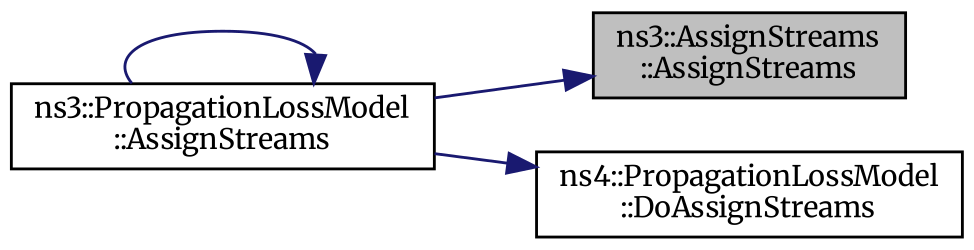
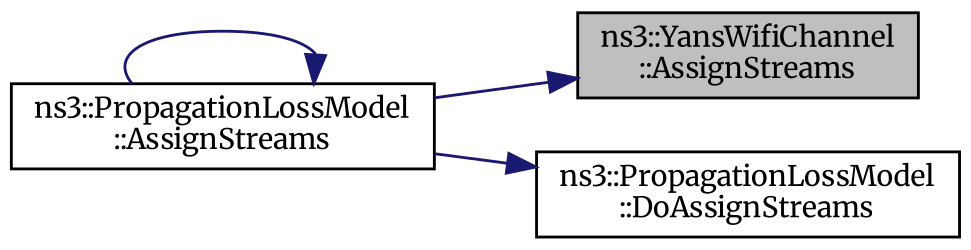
  digraph {
    fontname=Merriweather
    rankdir=LR
    node [color=black fillcolor=white fontname=Merriweather fontsize=10 shape=record style=filled]
    edge [color=midnightblue fontname=Merriweather fontsize=10 labelfontname=Helvetica labelfontsize=10 style=solid]
-   n1 [fillcolor=grey75 fontcolor=black height=0.2 label="ns3::AssignStreams\l::AssignStreams" width=0.4]
+   n1 [fillcolor=grey75 fontcolor=black height=0.2 label="ns3::YansWifiChannel\l::AssignStreams" width=0.4]
    n2 [height=0.2 label="ns3::PropagationLossModel\l::AssignStreams" width=0.4]
-   n3 [height=0.2 label="ns4::PropagationLossModel\l::DoAssignStreams" width=0.4]
+   n3 [height=0.2 label="ns3::PropagationLossModel\l::DoAssignStreams" width=0.4]
    n2 -> n1
    n2 -> n2
    n2 -> n3
  }
